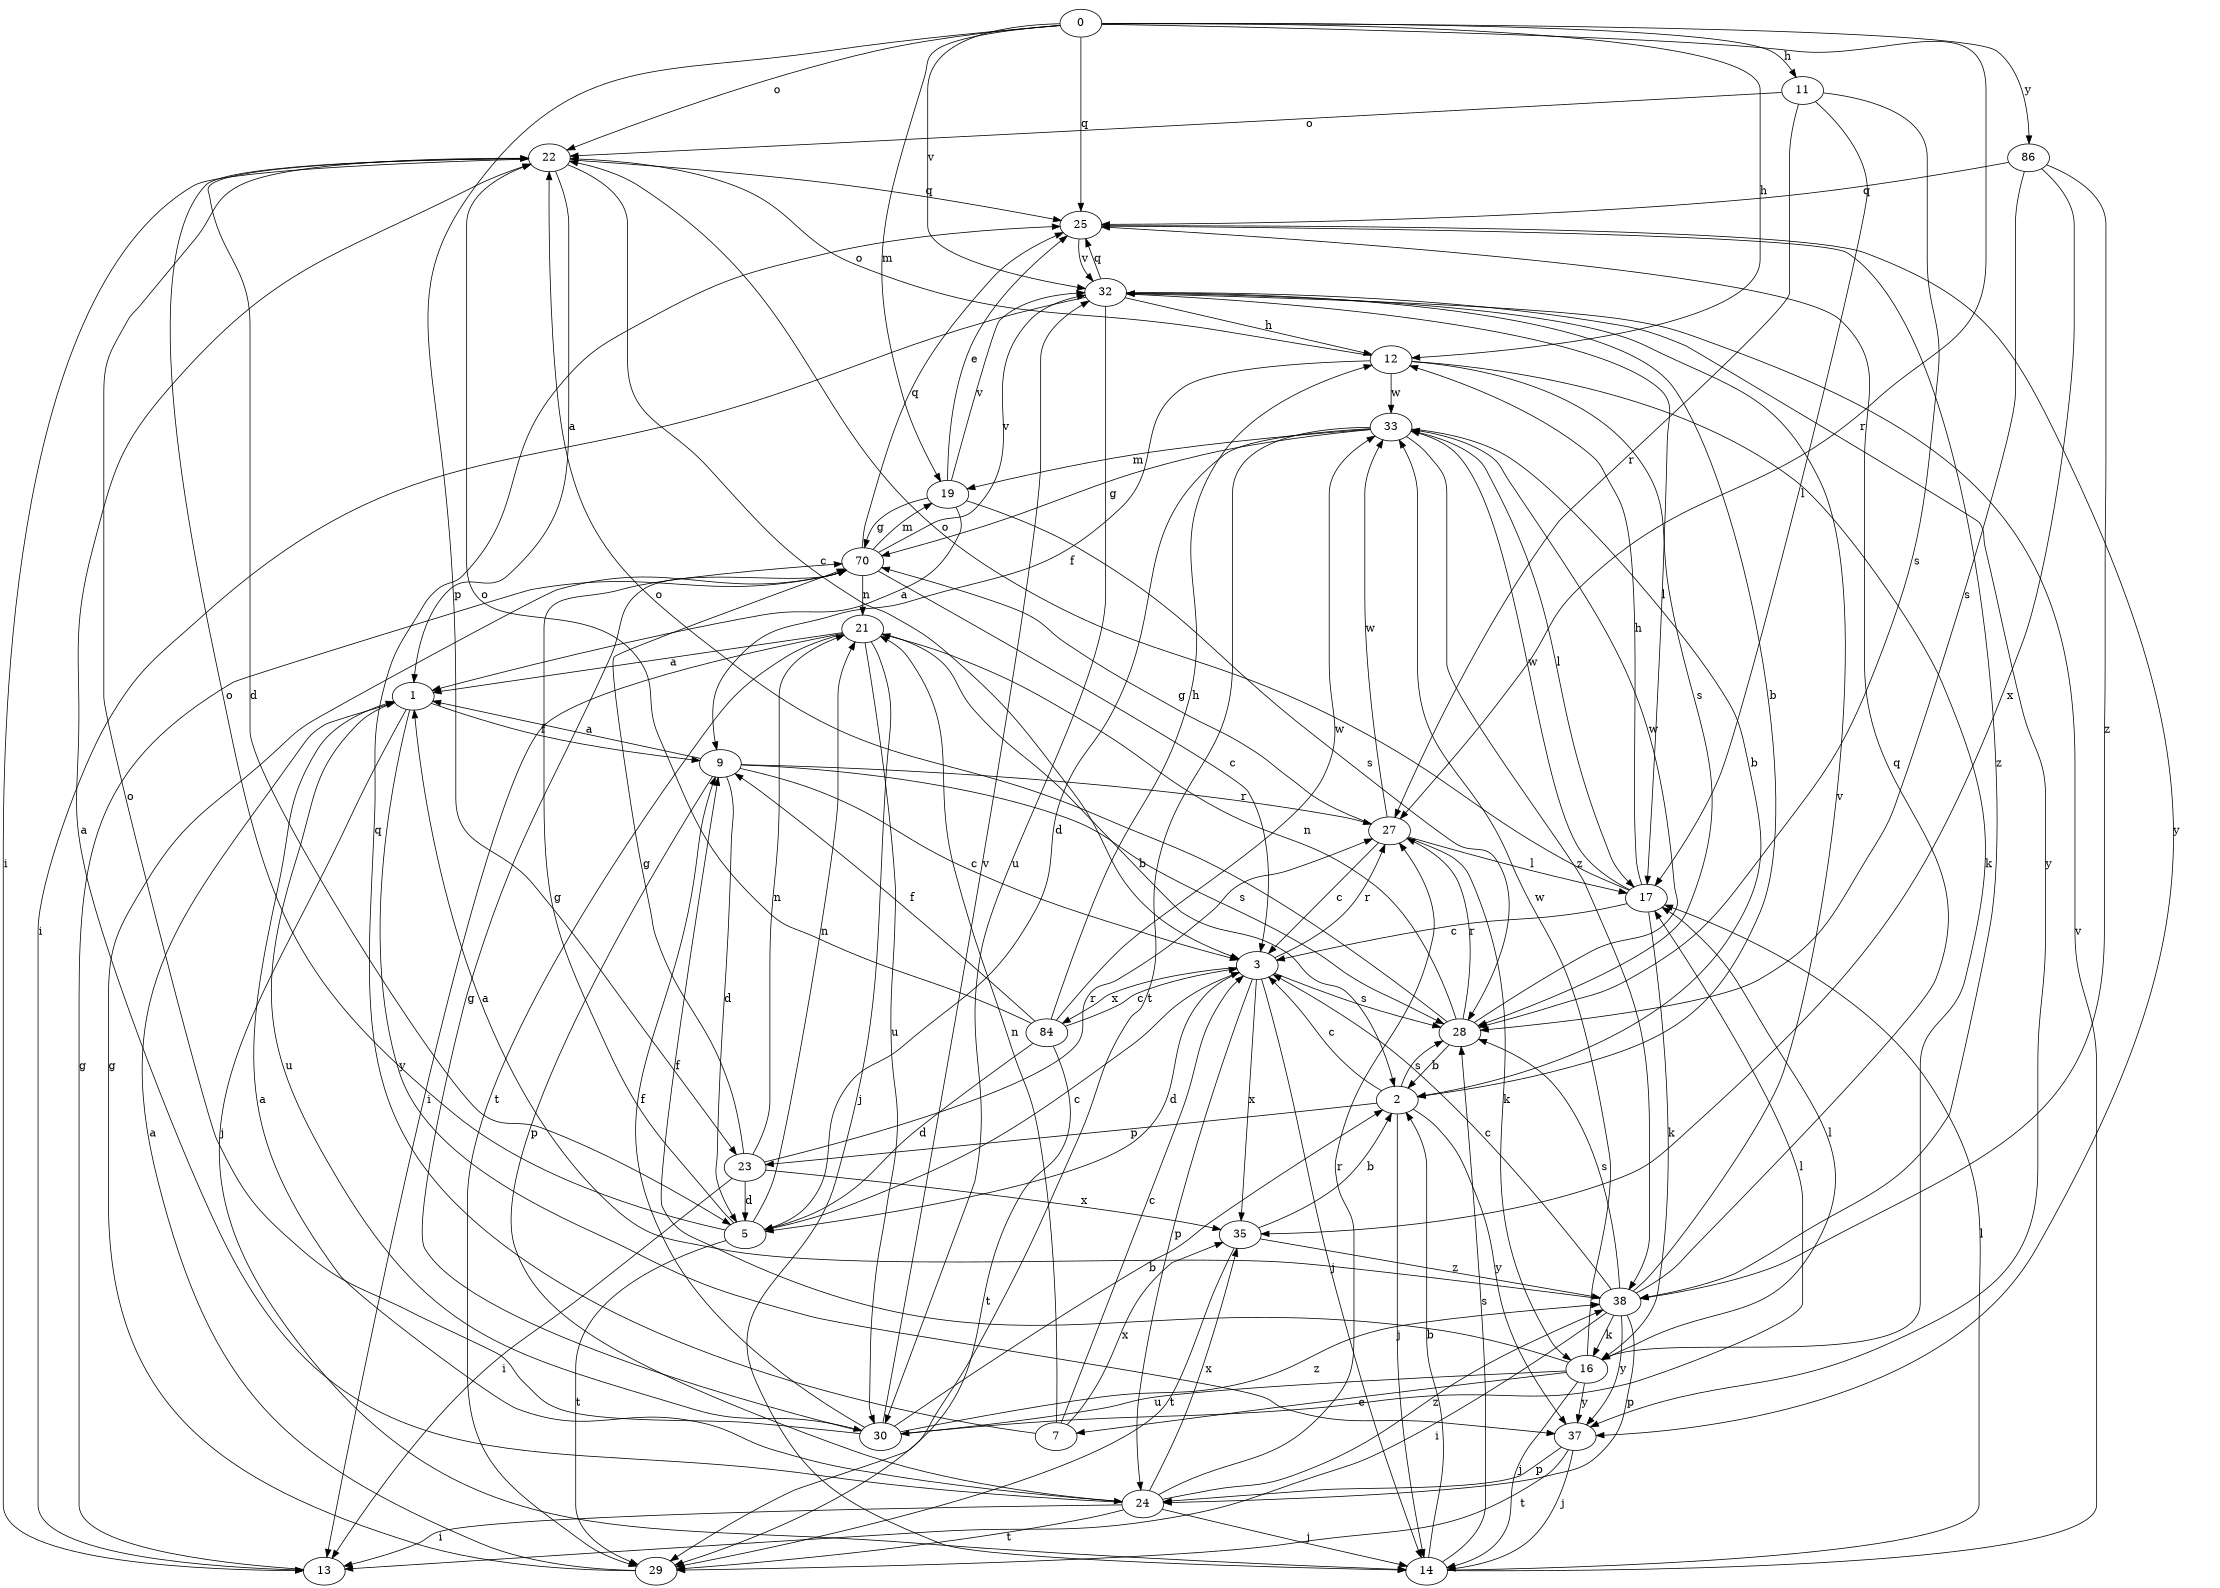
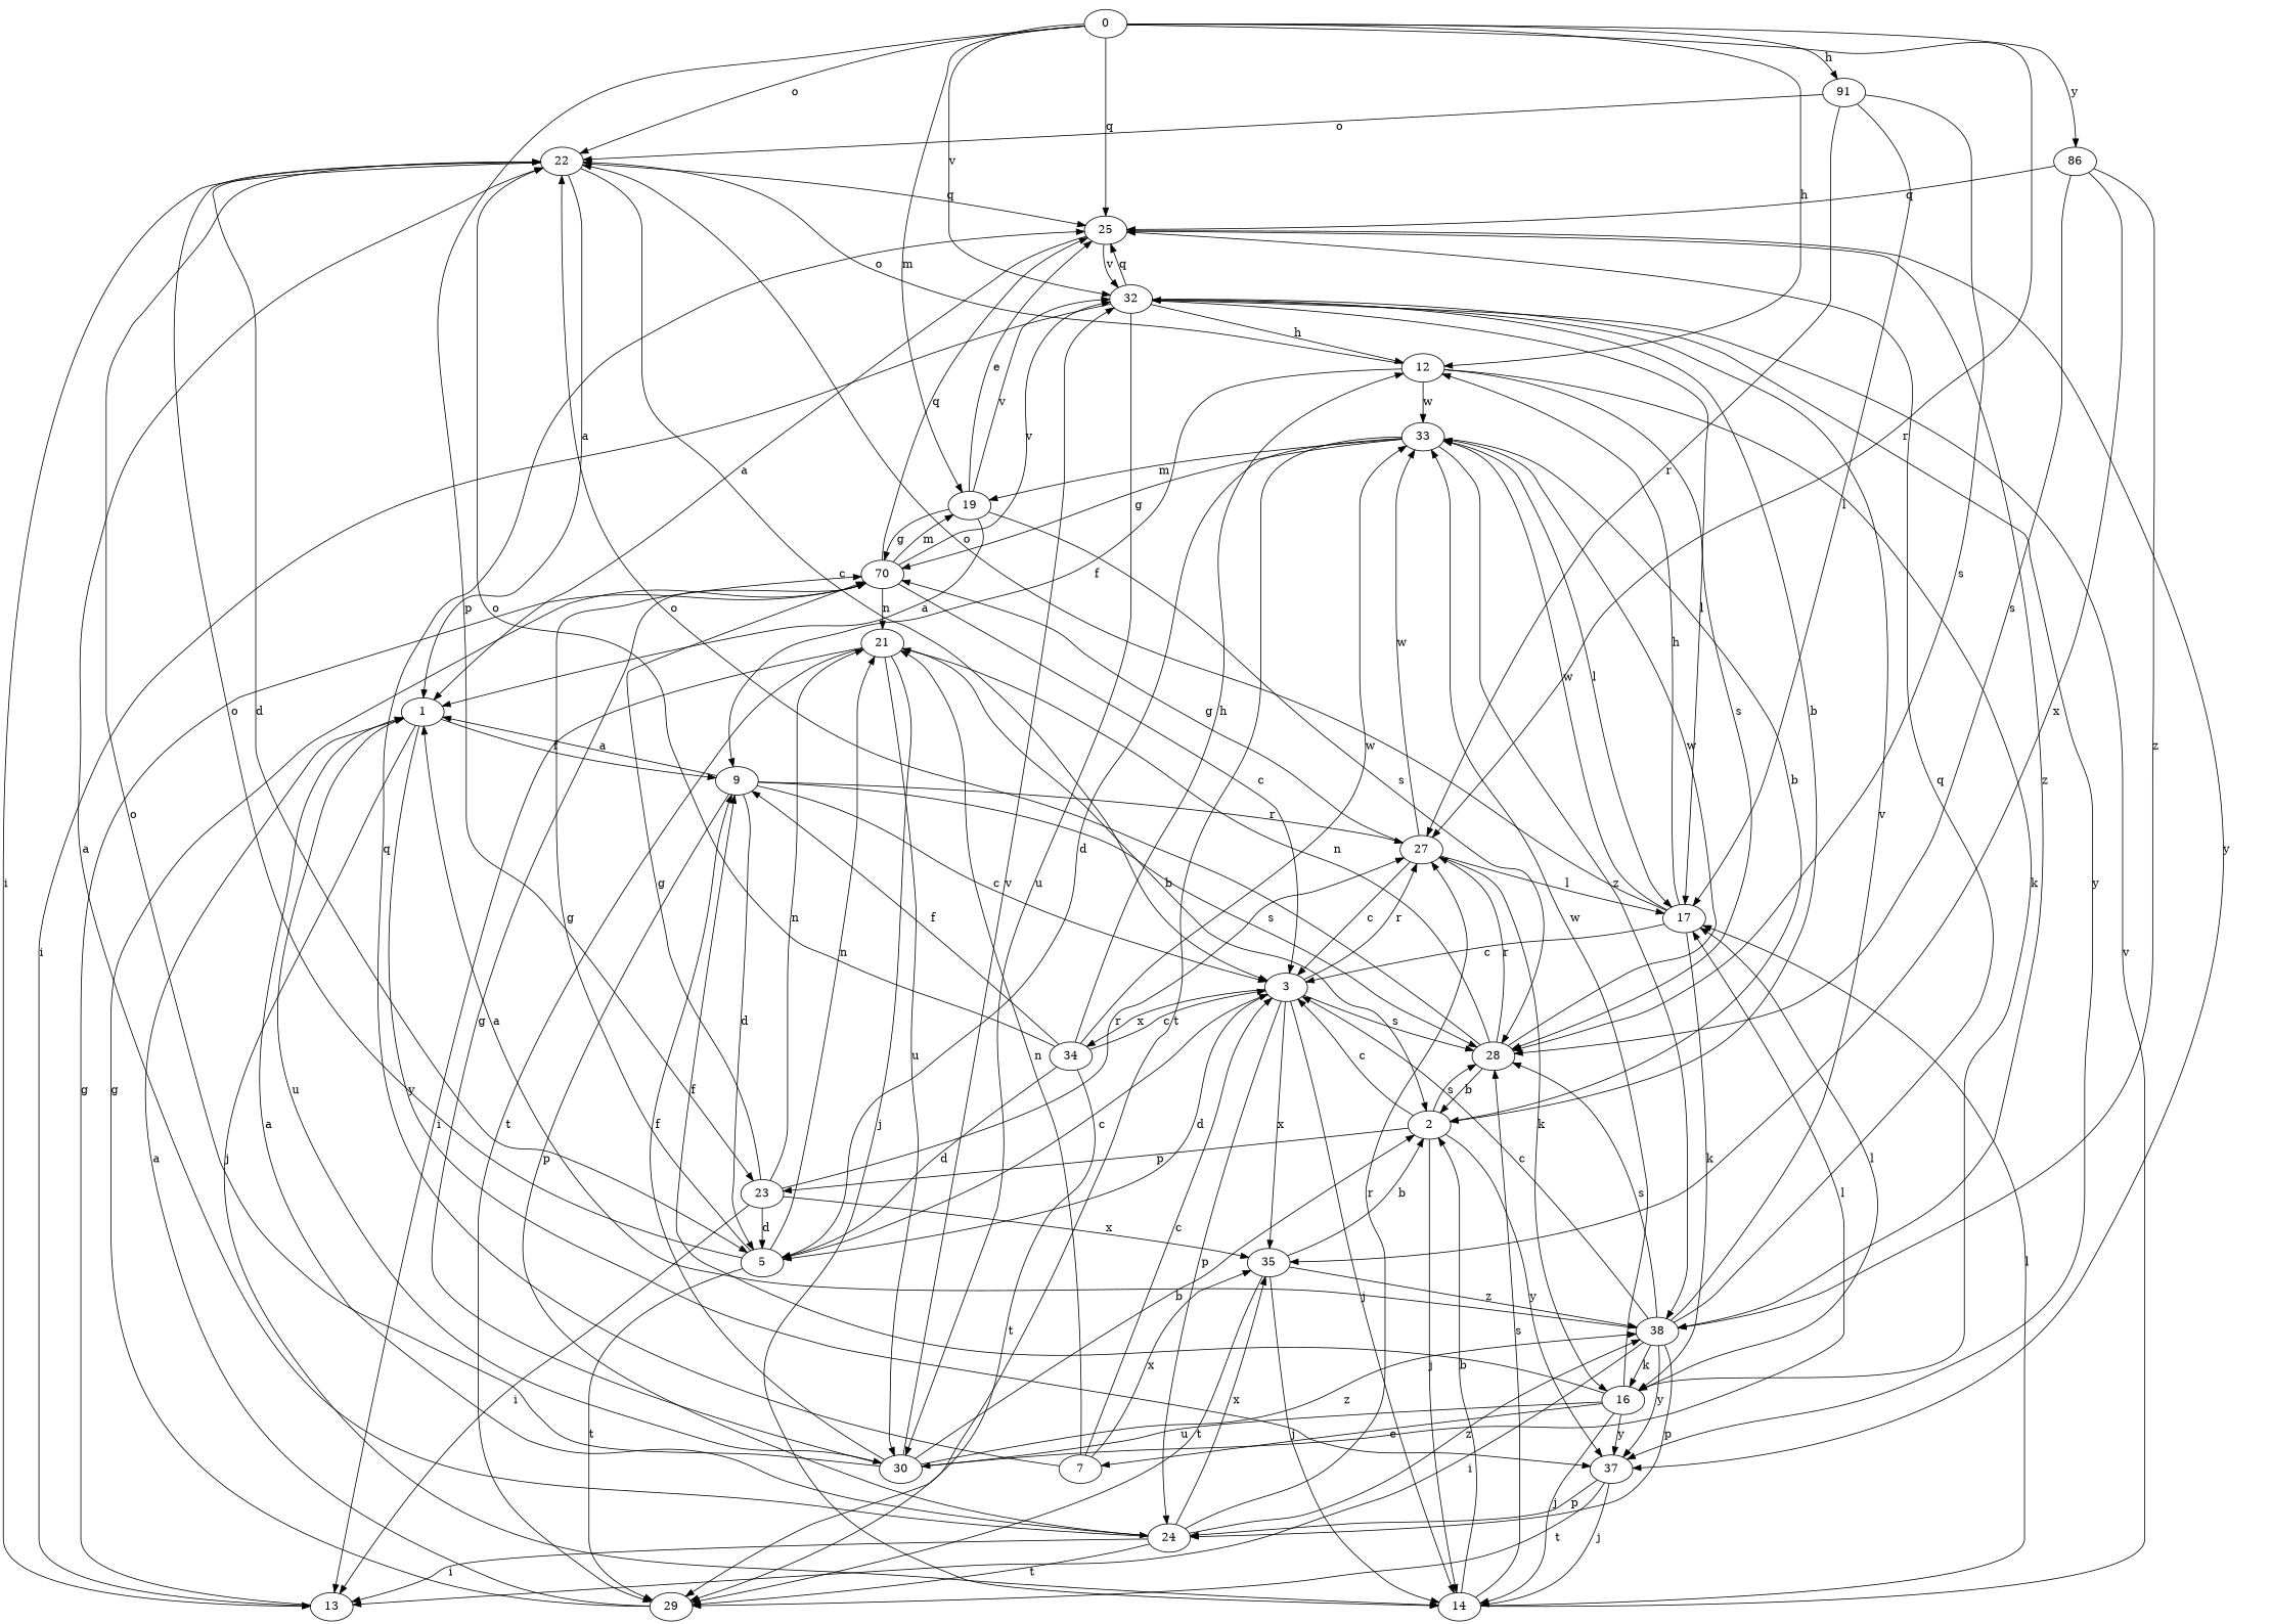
  strict digraph {
    fontname="DejaVu Serif"
    node [fontname="DejaVu Serif"]
    edge [fontname="DejaVu Serif"]
    0
-   11
+   11 [label=91]
    12
    19
    22
    23
    25
    27
    32
    n10 [label=86]
    28
    17
    9
    16
    33
    1
    n17 [label=70]
    3
    5
    13
    35
    21
    37
    38
    30
    2
    14
    24
    29
-   34 [label=84]
+   34
    7
    0 -> 11 [label=h]
    0 -> 12 [label=h]
    0 -> 19 [label=m]
    0 -> 22 [label=o]
    0 -> 23 [label=p]
    0 -> 25 [label=q]
    0 -> 27 [label=r]
    0 -> 32 [label=v]
    0 -> n10 [label=y]
    11 -> 22 [label=o]
    11 -> 27 [label=r]
    11 -> 28 [label=s]
    11 -> 17 [label=l]
    12 -> 22 [label=o]
    12 -> 28 [label=s]
    12 -> 9 [label=f]
    12 -> 16 [label=k]
    12 -> 33 [label=w]
    19 -> 25 [label=e]
    19 -> 32 [label=v]
    19 -> 28 [label=s]
    19 -> 1 [label=a]
    19 -> n17 [label=g]
    22 -> 25 [label=q]
    22 -> 1 [label=a]
    22 -> 3 [label=c]
    22 -> 5 [label=d]
    22 -> 13 [label=i]
    23 -> 27 [label=r]
    23 -> n17 [label=g]
    23 -> 5 [label=d]
    23 -> 13 [label=i]
    23 -> 35 [label=x]
    23 -> 21 [label=n]
    25 -> 32 [label=v]
-   21 -> 1 [label=a]
+   25 -> 1 [label=a]
    25 -> 37 [label=y]
    25 -> 38 [label=z]
    27 -> 17 [label=l]
    27 -> 16 [label=k]
    27 -> 33 [label=w]
    27 -> n17 [label=g]
    27 -> 3 [label=c]
    32 -> 12 [label=h]
    32 -> 25 [label=q]
    32 -> 17 [label=l]
    32 -> 13 [label=i]
    32 -> 37 [label=y]
    32 -> 30 [label=u]
    32 -> 2 [label=b]
    n10 -> 25 [label=q]
    n10 -> 28 [label=s]
    n10 -> 35 [label=x]
    n10 -> 38 [label=z]
    28 -> 22 [label=o]
    28 -> 27 [label=r]
    28 -> 33 [label=w]
    28 -> 21 [label=n]
    28 -> 2 [label=b]
    17 -> 12 [label=h]
    17 -> 22 [label=o]
    17 -> 16 [label=k]
    17 -> 33 [label=w]
    17 -> 3 [label=c]
    9 -> 27 [label=r]
    9 -> 28 [label=s]
    9 -> 1 [label=a]
    9 -> 3 [label=c]
    9 -> 5 [label=d]
    9 -> 24 [label=p]
    16 -> 17 [label=l]
    16 -> 9 [label=f]
    16 -> 33 [label=w]
    16 -> 37 [label=y]
    16 -> 30 [label=u]
    16 -> 14 [label=j]
    16 -> 7 [label=e]
    33 -> 19 [label=m]
    33 -> 17 [label=l]
    33 -> n17 [label=g]
    33 -> 5 [label=d]
    33 -> 38 [label=z]
    33 -> 2 [label=b]
    33 -> 29 [label=t]
    1 -> 9 [label=f]
    1 -> 37 [label=y]
    1 -> 30 [label=u]
    1 -> 14 [label=j]
    n17 -> 19 [label=m]
    n17 -> 25 [label=q]
    n17 -> 32 [label=v]
    n17 -> 3 [label=c]
    n17 -> 21 [label=n]
    3 -> 27 [label=r]
    3 -> 28 [label=s]
    3 -> 5 [label=d]
    3 -> 35 [label=x]
    3 -> 14 [label=j]
    3 -> 24 [label=p]
    3 -> 34 [label=x]
    5 -> 22 [label=o]
    5 -> n17 [label=g]
    5 -> 3 [label=c]
    5 -> 21 [label=n]
    5 -> 29 [label=t]
    13 -> n17 [label=g]
    35 -> 38 [label=z]
    35 -> 2 [label=b]
-   24 -> 14 [label=j]
+   35 -> 14 [label=j]
    35 -> 29 [label=t]
    21 -> 13 [label=i]
    21 -> 30 [label=u]
    21 -> 2 [label=b]
    21 -> 14 [label=j]
    21 -> 29 [label=t]
    37 -> 14 [label=j]
    37 -> 24 [label=p]
    37 -> 29 [label=t]
    38 -> 25 [label=q]
    38 -> 32 [label=v]
    38 -> 28 [label=s]
    38 -> 16 [label=k]
    38 -> 1 [label=a]
    38 -> 3 [label=c]
    38 -> 13 [label=i]
    38 -> 37 [label=y]
    38 -> 24 [label=p]
    30 -> 22 [label=o]
    30 -> 32 [label=v]
    30 -> 17 [label=l]
    30 -> 9 [label=f]
    30 -> n17 [label=g]
    30 -> 38 [label=z]
    30 -> 2 [label=b]
    2 -> 23 [label=p]
    2 -> 28 [label=s]
    2 -> 3 [label=c]
    2 -> 37 [label=y]
    2 -> 14 [label=j]
    14 -> 32 [label=v]
    14 -> 28 [label=s]
    14 -> 17 [label=l]
    14 -> 2 [label=b]
    24 -> 22 [label=a]
    24 -> 27 [label=r]
    24 -> 1 [label=a]
    24 -> 13 [label=i]
    24 -> 35 [label=x]
    24 -> 38 [label=z]
    24 -> 29 [label=t]
    29 -> 1 [label=a]
    29 -> n17 [label=g]
    34 -> 12 [label=h]
    34 -> 22 [label=o]
    34 -> 9 [label=f]
    34 -> 33 [label=w]
    34 -> 3 [label=c]
    34 -> 5 [label=d]
    34 -> 29 [label=t]
    7 -> 25 [label=q]
    7 -> 3 [label=c]
    7 -> 35 [label=x]
    7 -> 21 [label=n]
  }
